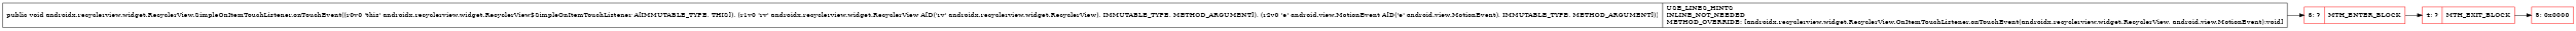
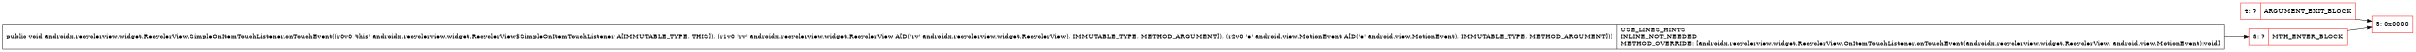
  digraph {
    rankdir=LR
    node [color=red shape=record]
    n1 [label="{3\:\ ?|MTH_ENTER_BLOCK\l}"]
    n2 [label="{5\:\ 0x0000}"]
-   n3 [label="{4\:\ ?|MTH_EXIT_BLOCK\l}"]
+   n3 [label="{4\:\ ?|ARGUMENT_EXIT_BLOCK\l}"]
    n4 [label="{public void androidx.recyclerview.widget.RecyclerView.SimpleOnItemTouchListener.onTouchEvent((r0v0 'this' androidx.recyclerview.widget.RecyclerView$SimpleOnItemTouchListener A[IMMUTABLE_TYPE, THIS]), (r1v0 'rv' androidx.recyclerview.widget.RecyclerView A[D('rv' androidx.recyclerview.widget.RecyclerView), IMMUTABLE_TYPE, METHOD_ARGUMENT]), (r2v0 'e' android.view.MotionEvent A[D('e' android.view.MotionEvent), IMMUTABLE_TYPE, METHOD_ARGUMENT]))  | USE_LINES_HINTS\lINLINE_NOT_NEEDED\lMETHOD_OVERRIDE: [androidx.recyclerview.widget.RecyclerView.OnItemTouchListener.onTouchEvent(androidx.recyclerview.widget.RecyclerView, android.view.MotionEvent):void]\l}" color=""]
    subgraph cluster_1 {
      label="R(0)"
    }
-   n1 -> n3
+   n1 -> n2
    n3 -> n2
    n4 -> n1
  }
